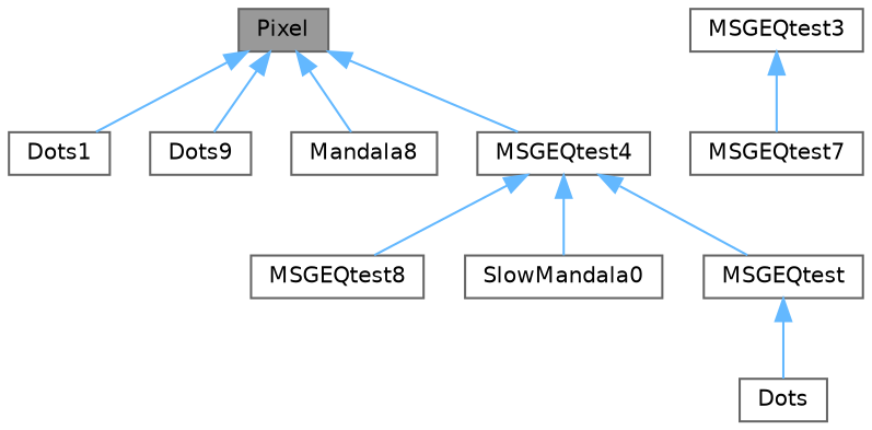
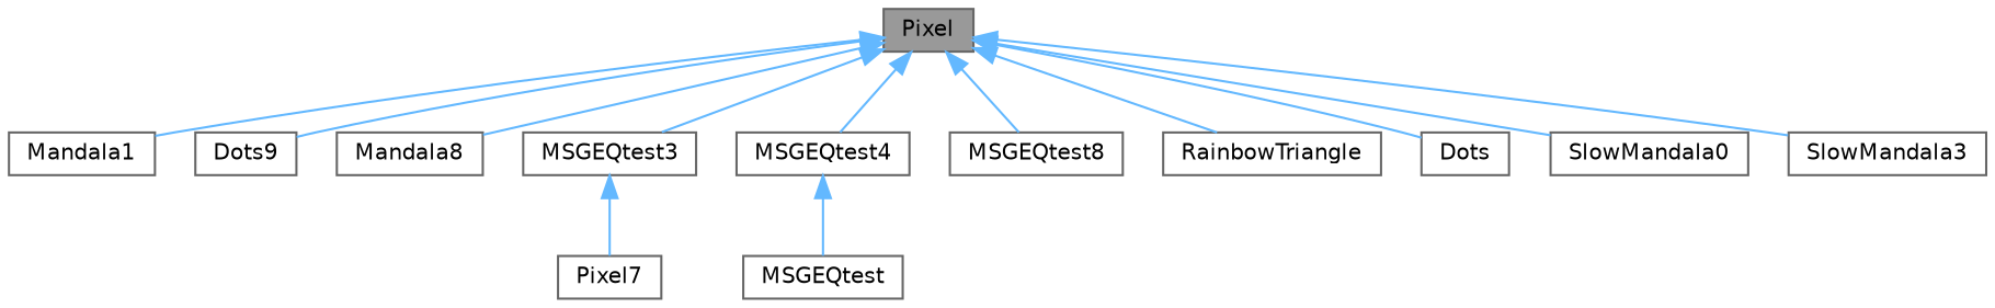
  digraph {
    rankdir=TB
    node [color=grey40 fillcolor=white fontname=Helvetica fontsize=10 shape=box style=filled]
    edge [color=steelblue1 dir=back fontname=Helvetica fontsize=10 labelfontname=Helvetica labelfontsize=10 style=solid]
    n1 [color=gray40 fillcolor=grey60 fontcolor=black height=0.2 label=Pixel width=0.4]
-   n2 [height=0.2 label=Dots1 width=0.4]
+   n2 [height=0.2 label=Mandala1 width=0.4]
    n3 [height=0.2 label=Dots9 width=0.4]
    n4 [height=0.2 label=Mandala8 width=0.4]
    n5 [height=0.2 label=MSGEQtest3 width=0.4]
    n6 [height=0.2 label=MSGEQtest4 width=0.4]
    n7 [height=0.2 label=MSGEQtest8 width=0.4]
+   n8 [height=0.2 label=RainbowTriangle width=0.4]
    n9 [height=0.2 label=Dots width=0.4]
    n10 [height=0.2 label=SlowMandala0 width=0.4]
+   n11 [height=0.2 label=SlowMandala3 width=0.4]
    n12 [height=0.2 label=MSGEQtest width=0.4]
-   n13 [height=0.2 label=MSGEQtest7 width=0.4]
+   n13 [height=0.2 label=Pixel7 width=0.4]
    n1 -> n2
    n1 -> n3
    n1 -> n4
+   n1 -> n5
    n1 -> n6
-   n6 -> n7
-   n12 -> n9
-   n6 -> n10
+   n1 -> n7
+   n1 -> n8
+   n1 -> n9
+   n1 -> n10
+   n1 -> n11
    n5 -> n13
    n6 -> n12
  }
